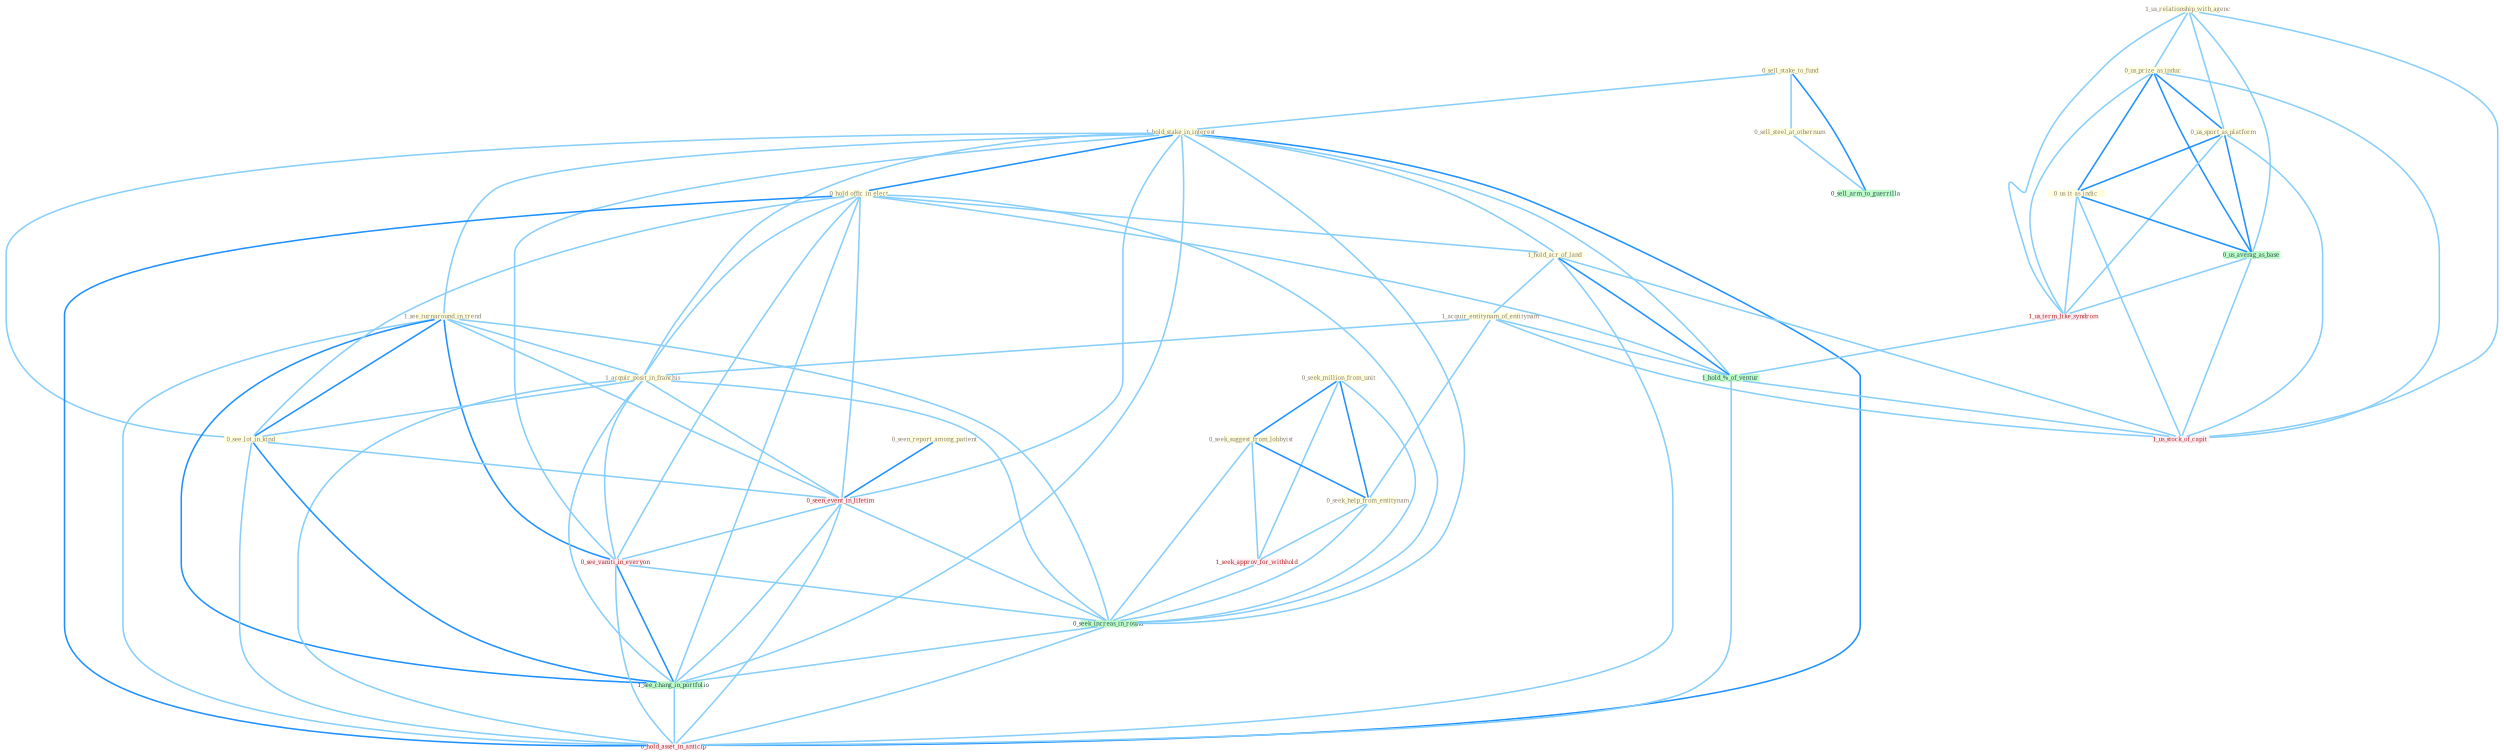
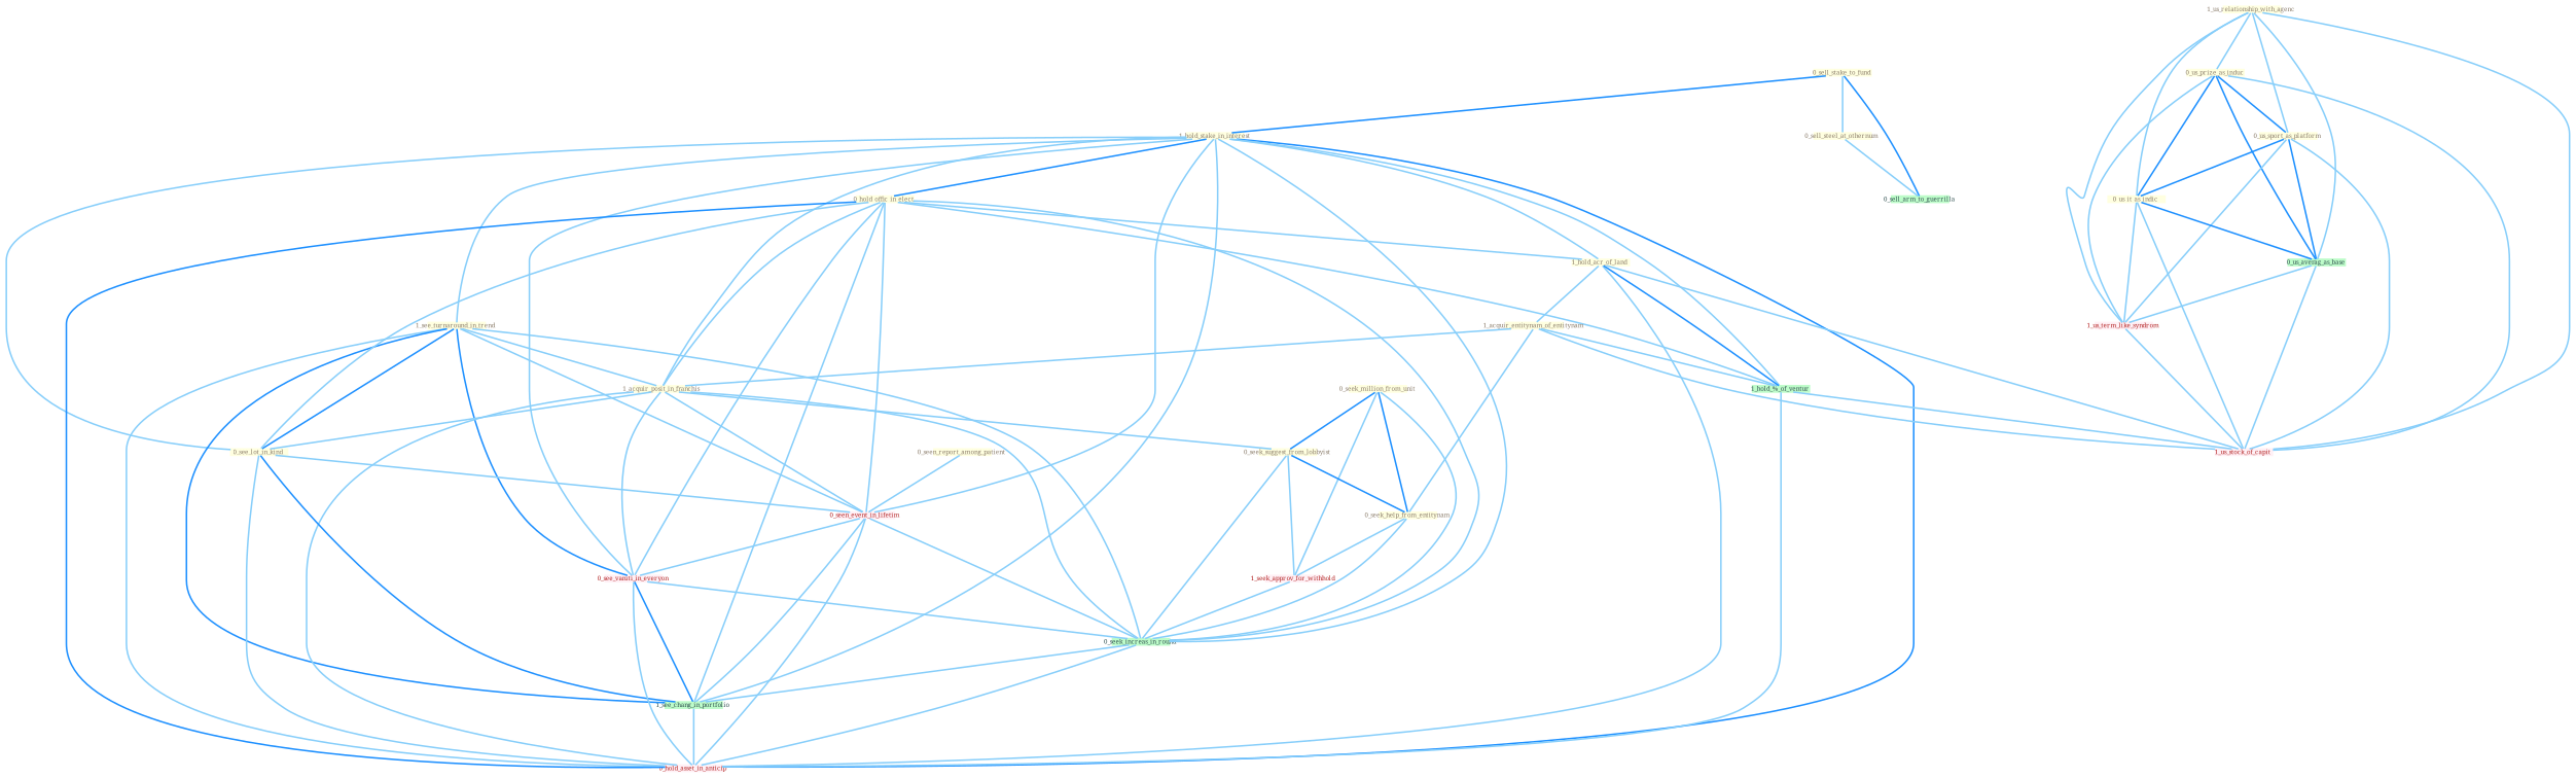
  graph {
    fontname="Noto Serif"
    node [color="#ffffe0" fixedsize=true fontcolor="#8b7d6b" fontname="Noto Serif" fontsize=4 shape=polygon style=filled]
    edge [color="#87cefa" fontname="Noto Serif" w=1]
    "0_sell_stake_to_fund " [height=.06 width=.5]
    "1_hold_stake_in_interest " [height=.06 width=.5]
    "0_seek_million_from_unit " [height=.06 width=.5]
    "1_see_turnaround_in_trend " [height=.06 width=.5]
    "1_us_relationship_with_agenc " [height=.06 width=.5]
    "0_hold_offic_in_elect " [height=.06 width=.5]
    "1_hold_acr_of_land " [height=.06 width=.5]
    "0_seek_suggest_from_lobbyist " [height=.06 width=.5]
    "1_acquir_entitynam_of_entitynam " [height=.06 width=.5]
    "0_us_prize_as_induc " [height=.06 width=.5]
    "0_seek_help_from_entitynam " [height=.06 width=.5]
    "0_sell_steel_at_othernum " [height=.06 width=.5]
    "1_acquir_posit_in_franchis " [height=.06 width=.5]
    "0_us_sport_as_platform " [height=.06 width=.5]
    "0_seen_report_among_patient " [height=.06 width=.5]
    "0_see_lot_in_kind " [height=.06 width=.5]
    "0_us_it_as_indic " [height=.06 width=.5]
    "0_seen_event_in_lifetim " [color="#fff0f5" fontcolor="#b22222" height=.06 width=.5]
    "1_us_term_like_syndrom " [color="#fff0f5" fontcolor="#b22222" height=.06 width=.5]
    "1_seek_approv_for_withhold " [color="#fff0f5" fontcolor="#b22222" height=.06 width=.5]
    "0_see_vaniti_in_everyon " [color="#fff0f5" fontcolor="#b22222" height=.06 width=.5]
    "1_us_stock_of_capit " [color="#fff0f5" fontcolor="#b22222" height=.06 width=.5]
    "0_hold_asset_in_anticip " [color="#fff0f5" fontcolor="#b22222" height=.06 width=.5]
    "0_sell_arm_to_guerrilla " [color="#BDFCC9" fontcolor="#2f4f4f" height=.06 width=.5]
    "1_hold_%_of_ventur " [color="#BDFCC9" fontcolor="#2f4f4f" height=.06 width=.5]
    "0_seek_increas_in_round " [color="#BDFCC9" fontcolor="#2f4f4f" height=.06 width=.5]
    "1_see_chang_in_portfolio " [color="#BDFCC9" fontcolor="#2f4f4f" height=.06 width=.5]
    "0_us_averag_as_base " [color="#BDFCC9" fontcolor="#2f4f4f" height=.06 width=.5]
    subgraph sub_1 {
      "0_sell_stake_to_fund "
      "1_hold_stake_in_interest "
      "0_seek_million_from_unit "
      "1_see_turnaround_in_trend "
      "1_us_relationship_with_agenc "
      "0_hold_offic_in_elect "
      "1_hold_acr_of_land "
      "0_seek_suggest_from_lobbyist "
      "1_acquir_entitynam_of_entitynam "
      "0_us_prize_as_induc "
      "0_seek_help_from_entitynam "
      "0_sell_steel_at_othernum "
      "1_acquir_posit_in_franchis "
      "0_us_sport_as_platform "
      "0_seen_report_among_patient "
      "0_see_lot_in_kind "
      "0_us_it_as_indic "
    }
    subgraph sub_2 {
      "0_seen_event_in_lifetim "
      "1_us_term_like_syndrom "
      "1_seek_approv_for_withhold "
      "0_see_vaniti_in_everyon "
      "1_us_stock_of_capit "
      "0_hold_asset_in_anticip "
    }
-   "0_sell_stake_to_fund " -- "1_hold_stake_in_interest "
+   "0_sell_stake_to_fund " -- "1_hold_stake_in_interest " [color="#1e90ff"]
    "0_sell_stake_to_fund " -- "0_sell_steel_at_othernum "
    "0_sell_stake_to_fund " -- "0_sell_arm_to_guerrilla " [color="#1e90ff" w=2]
    "1_hold_stake_in_interest " -- "1_see_turnaround_in_trend "
    "1_hold_stake_in_interest " -- "0_hold_offic_in_elect " [color="#1e90ff" w=2]
    "1_hold_stake_in_interest " -- "1_hold_acr_of_land "
    "1_hold_stake_in_interest " -- "1_acquir_posit_in_franchis "
    "1_hold_stake_in_interest " -- "0_see_lot_in_kind "
    "1_hold_stake_in_interest " -- "0_seen_event_in_lifetim "
    "1_hold_stake_in_interest " -- "0_see_vaniti_in_everyon "
    "1_hold_stake_in_interest " -- "0_hold_asset_in_anticip " [color="#1e90ff" w=2]
    "1_hold_stake_in_interest " -- "1_hold_%_of_ventur "
    "1_hold_stake_in_interest " -- "0_seek_increas_in_round "
    "1_hold_stake_in_interest " -- "1_see_chang_in_portfolio "
    "0_seek_million_from_unit " -- "0_seek_suggest_from_lobbyist " [color="#1e90ff" w=2]
    "0_seek_million_from_unit " -- "0_seek_help_from_entitynam " [color="#1e90ff" w=2]
    "0_seek_million_from_unit " -- "1_seek_approv_for_withhold "
    "0_seek_million_from_unit " -- "0_seek_increas_in_round "
    "1_see_turnaround_in_trend " -- "1_acquir_posit_in_franchis "
    "1_see_turnaround_in_trend " -- "0_see_lot_in_kind " [color="#1e90ff" w=2]
    "1_see_turnaround_in_trend " -- "0_seen_event_in_lifetim "
    "1_see_turnaround_in_trend " -- "0_see_vaniti_in_everyon " [color="#1e90ff" w=2]
    "1_see_turnaround_in_trend " -- "0_hold_asset_in_anticip "
    "1_see_turnaround_in_trend " -- "0_seek_increas_in_round "
    "1_see_turnaround_in_trend " -- "1_see_chang_in_portfolio " [color="#1e90ff" w=2]
    "1_us_relationship_with_agenc " -- "0_us_prize_as_induc "
    "1_us_relationship_with_agenc " -- "0_us_sport_as_platform "
+   "1_us_relationship_with_agenc " -- "0_us_it_as_indic "
    "1_us_relationship_with_agenc " -- "1_us_term_like_syndrom "
    "1_us_relationship_with_agenc " -- "1_us_stock_of_capit "
    "1_us_relationship_with_agenc " -- "0_us_averag_as_base "
    "0_hold_offic_in_elect " -- "1_hold_acr_of_land "
    "0_hold_offic_in_elect " -- "1_acquir_posit_in_franchis "
    "0_hold_offic_in_elect " -- "0_see_lot_in_kind "
    "0_hold_offic_in_elect " -- "0_seen_event_in_lifetim "
    "0_hold_offic_in_elect " -- "0_see_vaniti_in_everyon "
    "0_hold_offic_in_elect " -- "0_hold_asset_in_anticip " [color="#1e90ff" w=2]
    "0_hold_offic_in_elect " -- "1_hold_%_of_ventur "
    "0_hold_offic_in_elect " -- "0_seek_increas_in_round "
    "0_hold_offic_in_elect " -- "1_see_chang_in_portfolio "
    "1_hold_acr_of_land " -- "1_acquir_entitynam_of_entitynam "
    "1_hold_acr_of_land " -- "1_us_stock_of_capit "
    "1_hold_acr_of_land " -- "0_hold_asset_in_anticip "
    "1_hold_acr_of_land " -- "1_hold_%_of_ventur " [color="#1e90ff" w=2]
    "0_seek_suggest_from_lobbyist " -- "0_seek_help_from_entitynam " [color="#1e90ff" w=2]
    "0_seek_suggest_from_lobbyist " -- "1_seek_approv_for_withhold "
    "0_seek_suggest_from_lobbyist " -- "0_seek_increas_in_round "
    "1_acquir_entitynam_of_entitynam " -- "0_seek_help_from_entitynam "
    "1_acquir_entitynam_of_entitynam " -- "1_acquir_posit_in_franchis "
    "1_acquir_entitynam_of_entitynam " -- "1_us_stock_of_capit "
    "1_acquir_entitynam_of_entitynam " -- "1_hold_%_of_ventur "
    "0_us_prize_as_induc " -- "0_us_sport_as_platform " [color="#1e90ff" w=2]
    "0_us_prize_as_induc " -- "0_us_it_as_indic " [color="#1e90ff" w=2]
    "0_us_prize_as_induc " -- "1_us_term_like_syndrom "
    "0_us_prize_as_induc " -- "1_us_stock_of_capit "
    "0_us_prize_as_induc " -- "0_us_averag_as_base " [color="#1e90ff" w=2]
    "0_seek_help_from_entitynam " -- "1_seek_approv_for_withhold "
    "0_seek_help_from_entitynam " -- "0_seek_increas_in_round "
    "0_sell_steel_at_othernum " -- "0_sell_arm_to_guerrilla "
    "1_acquir_posit_in_franchis " -- "0_see_lot_in_kind "
    "1_acquir_posit_in_franchis " -- "0_seen_event_in_lifetim "
    "1_acquir_posit_in_franchis " -- "0_see_vaniti_in_everyon "
    "1_acquir_posit_in_franchis " -- "0_hold_asset_in_anticip "
    "1_acquir_posit_in_franchis " -- "0_seek_increas_in_round "
-   "1_acquir_posit_in_franchis " -- "1_see_chang_in_portfolio "
+   "1_acquir_posit_in_franchis " -- "0_seek_suggest_from_lobbyist "
    "0_us_sport_as_platform " -- "0_us_it_as_indic " [color="#1e90ff" w=2]
    "0_us_sport_as_platform " -- "1_us_term_like_syndrom "
    "0_us_sport_as_platform " -- "1_us_stock_of_capit "
    "0_us_sport_as_platform " -- "0_us_averag_as_base " [color="#1e90ff" w=2]
-   "0_seen_report_among_patient " -- "0_seen_event_in_lifetim " [color="#1e90ff"]
+   "0_seen_report_among_patient " -- "0_seen_event_in_lifetim "
    "0_see_lot_in_kind " -- "0_seen_event_in_lifetim "
    "0_see_lot_in_kind " -- "0_hold_asset_in_anticip "
    "0_see_lot_in_kind " -- "1_see_chang_in_portfolio " [color="#1e90ff" w=2]
    "0_us_it_as_indic " -- "1_us_term_like_syndrom "
    "0_us_it_as_indic " -- "1_us_stock_of_capit "
    "0_us_it_as_indic " -- "0_us_averag_as_base " [color="#1e90ff" w=2]
    "0_seen_event_in_lifetim " -- "0_see_vaniti_in_everyon "
    "0_seen_event_in_lifetim " -- "0_hold_asset_in_anticip "
    "0_seen_event_in_lifetim " -- "0_seek_increas_in_round "
    "0_seen_event_in_lifetim " -- "1_see_chang_in_portfolio "
-   "1_us_term_like_syndrom " -- "1_hold_%_of_ventur "
+   "1_us_term_like_syndrom " -- "1_us_stock_of_capit "
    "1_seek_approv_for_withhold " -- "0_seek_increas_in_round "
    "0_see_vaniti_in_everyon " -- "0_hold_asset_in_anticip "
    "0_see_vaniti_in_everyon " -- "0_seek_increas_in_round "
    "0_see_vaniti_in_everyon " -- "1_see_chang_in_portfolio " [color="#1e90ff" w=2]
    "1_hold_%_of_ventur " -- "1_us_stock_of_capit "
    "1_hold_%_of_ventur " -- "0_hold_asset_in_anticip "
    "0_seek_increas_in_round " -- "0_hold_asset_in_anticip "
    "0_seek_increas_in_round " -- "1_see_chang_in_portfolio "
    "1_see_chang_in_portfolio " -- "0_hold_asset_in_anticip "
    "0_us_averag_as_base " -- "1_us_term_like_syndrom "
    "0_us_averag_as_base " -- "1_us_stock_of_capit "
  }
